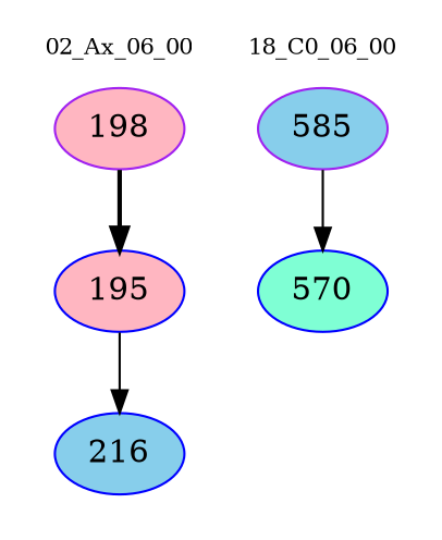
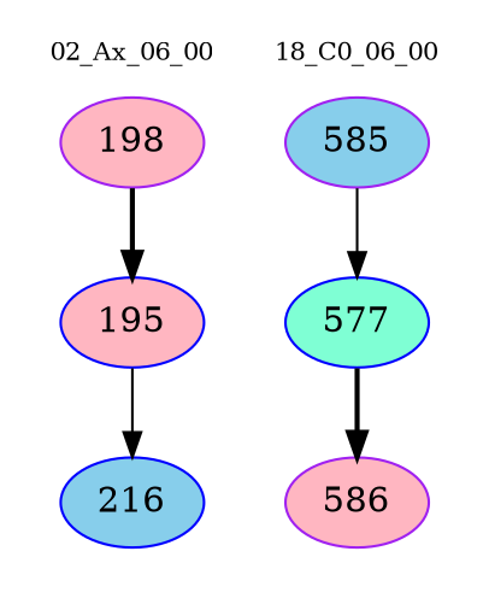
  digraph {
    node [color=purple fillcolor=lightpink style=filled]
    edge [color=black style=bold]
    n1 [label=198]
    n2 [color=blue label=195]
    n3 [color=blue fillcolor=skyblue label=216]
    n4 [fillcolor=skyblue label=585]
-   n5 [color=blue fillcolor=aquamarine label=570]
+   n5 [color=blue fillcolor=aquamarine label=577]
+   n6 [label=586]
    subgraph cluster_1 {
      color=white
      fontsize=10
      label="02_Ax_06_00"
      n1
      n2
      n3
    }
    subgraph cluster_2 {
      color=white
      fontsize=10
      label="18_C0_06_00"
      n4
      n5
+     n6
    }
    n1 -> n2
    n2 -> n3 [style=solid]
    n4 -> n5 [style=solid]
+   n5 -> n6
  }
